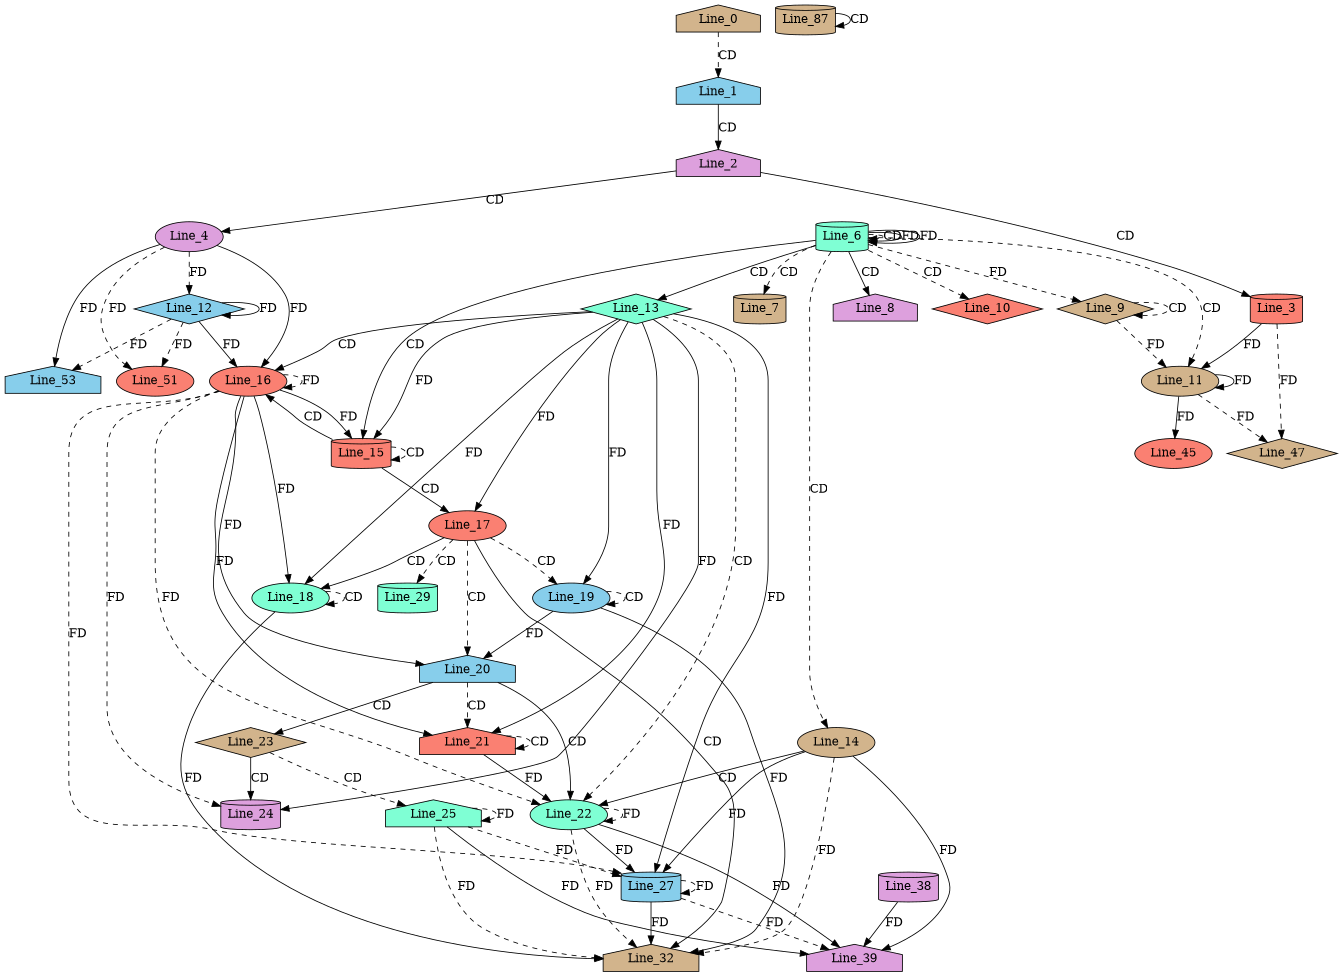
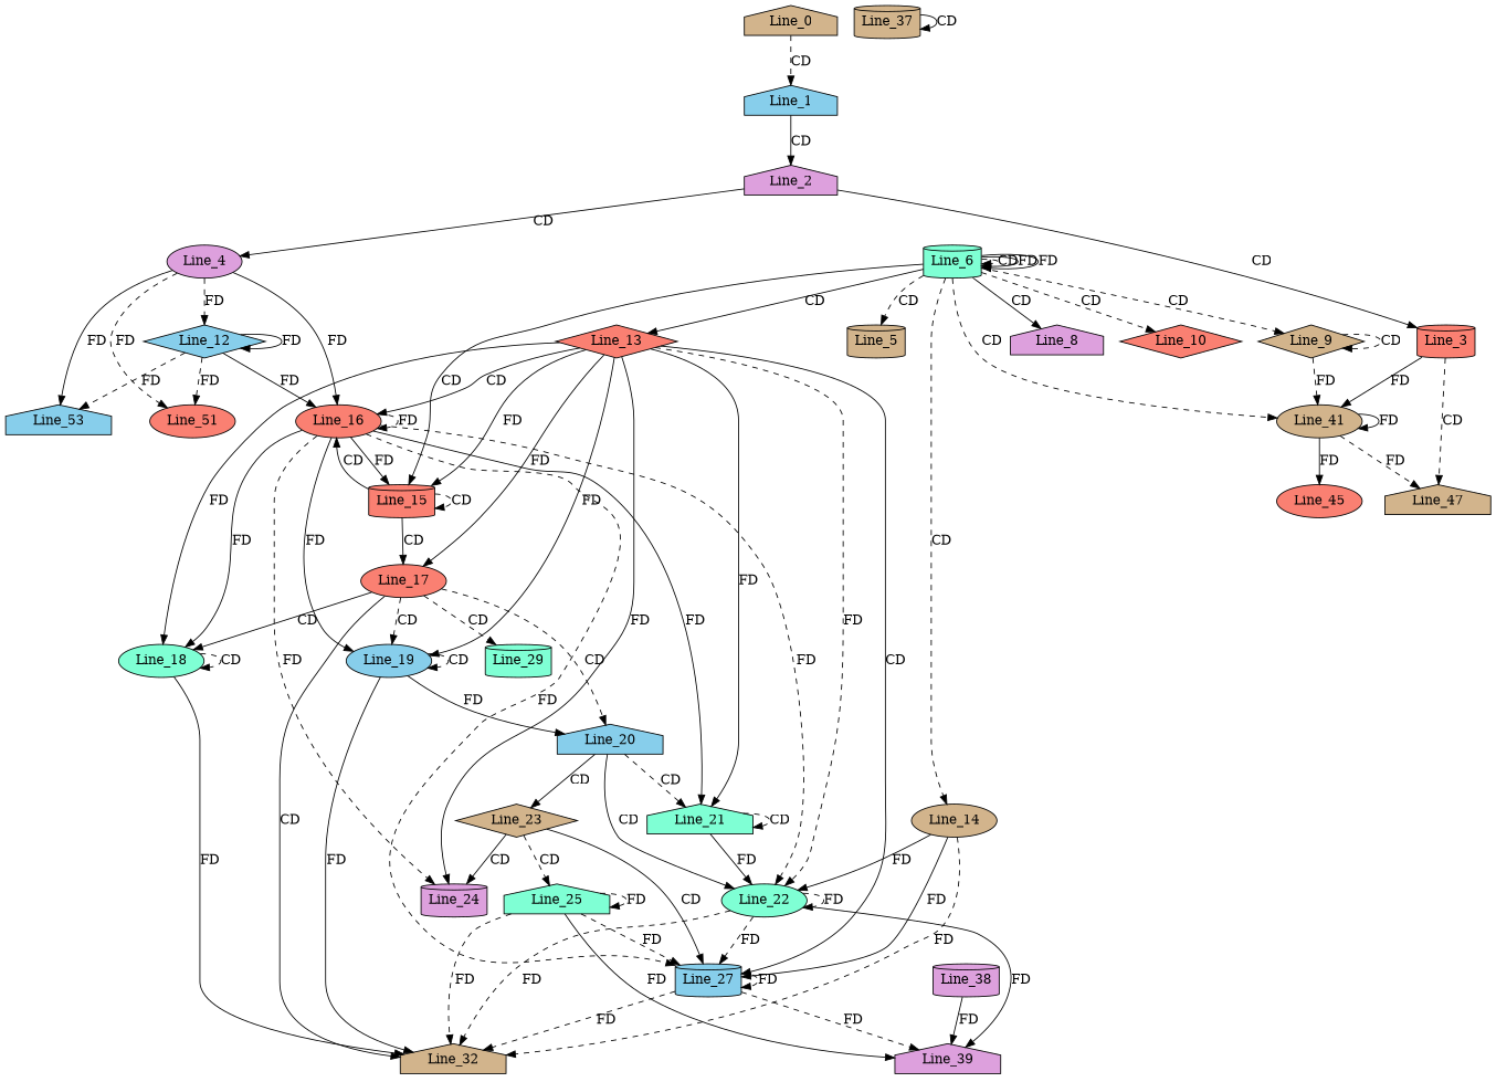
  digraph {
    node [fillcolor=tan shape=house style=filled]
    edge [style=solid]
    Line_1 [fillcolor=skyblue]
    Line_0
    Line_2 [fillcolor=plum]
    Line_3 [fillcolor=salmon shape=cylinder]
    Line_4 [fillcolor=plum shape=ellipse]
-   Line_11 [shape=ellipse]
-   Line_47 [shape=diamond]
+   Line_11 [shape=ellipse label=Line_41]
+   Line_47
    Line_12 [fillcolor=skyblue shape=diamond]
    Line_16 [fillcolor=salmon shape=ellipse]
    Line_51 [fillcolor=salmon shape=ellipse]
    Line_53 [fillcolor=skyblue]
    Line_45 [fillcolor=salmon shape=ellipse]
    Line_15 [fillcolor=salmon shape=cylinder]
    Line_18 [fillcolor=aquamarine shape=ellipse]
    Line_19 [fillcolor=skyblue shape=ellipse]
-   Line_21 [fillcolor=salmon]
+   Line_21 [fillcolor=aquamarine]
    Line_22 [fillcolor=aquamarine shape=ellipse]
    Line_24 [fillcolor=plum shape=cylinder]
    Line_27 [fillcolor=skyblue shape=cylinder]
    Line_6 [fillcolor=aquamarine shape=cylinder]
-   Line_7 [shape=cylinder]
+   Line_7 [shape=cylinder label=Line_5]
    Line_8 [fillcolor=plum]
    Line_9 [shape=diamond]
    Line_10 [fillcolor=salmon shape=diamond]
-   Line_13 [fillcolor=aquamarine shape=diamond]
+   Line_13 [fillcolor=salmon shape=diamond]
    Line_14 [shape=ellipse]
    Line_17 [fillcolor=salmon shape=ellipse]
    Line_32
    Line_39 [fillcolor=plum]
    Line_20 [fillcolor=skyblue]
    Line_29 [fillcolor=aquamarine shape=cylinder]
    Line_23 [shape=diamond]
    Line_25 [fillcolor=aquamarine]
-   Line_37 [shape=cylinder label=Line_87]
+   Line_37 [shape=cylinder]
    Line_38 [fillcolor=plum shape=cylinder]
    Line_1 -> Line_2 [label=CD]
    Line_0 -> Line_1 [label=CD style=dashed]
    Line_2 -> Line_3 [label=CD]
    Line_2 -> Line_4 [label=CD]
    Line_3 -> Line_11 [label=FD]
-   Line_3 -> Line_47 [label=FD style=dashed]
+   Line_3 -> Line_47 [label=CD style=dashed]
    Line_4 -> Line_12 [label=FD style=dashed]
    Line_4 -> Line_16 [label=FD]
    Line_4 -> Line_51 [label=FD style=dashed]
    Line_4 -> Line_53 [label=FD]
    Line_11 -> Line_11 [label=FD]
    Line_11 -> Line_47 [label=FD style=dashed]
    Line_11 -> Line_45 [label=FD]
    Line_12 -> Line_12 [label=FD]
    Line_12 -> Line_16 [label=FD]
    Line_12 -> Line_51 [label=FD style=dashed]
    Line_12 -> Line_53 [label=FD style=dashed]
    Line_16 -> Line_16 [label=FD style=dashed]
    Line_16 -> Line_15 [label=FD]
    Line_16 -> Line_18 [label=FD]
-   Line_16 -> Line_20 [label=FD]
+   Line_16 -> Line_19 [label=FD]
    Line_16 -> Line_21 [label=FD]
    Line_16 -> Line_22 [label=FD style=dashed]
    Line_16 -> Line_24 [label=FD style=dashed]
    Line_16 -> Line_27 [label=FD style=dashed]
    Line_15 -> Line_16 [label=CD]
    Line_15 -> Line_15 [label=CD style=dashed]
    Line_15 -> Line_17 [label=CD]
    Line_18 -> Line_18 [label=CD style=dashed]
    Line_18 -> Line_32 [label=FD]
    Line_19 -> Line_19 [label=CD style=dashed]
    Line_19 -> Line_32 [label=FD]
    Line_19 -> Line_20 [label=FD]
    Line_21 -> Line_21 [label=CD style=dashed]
    Line_21 -> Line_22 [label=FD]
    Line_22 -> Line_22 [label=FD style=dashed]
-   Line_22 -> Line_27 [label=FD]
+   Line_22 -> Line_27 [label=FD style=dashed]
    Line_22 -> Line_32 [label=FD style=dashed]
    Line_22 -> Line_39 [label=FD]
    Line_27 -> Line_27 [label=FD style=dashed]
-   Line_27 -> Line_32 [label=FD]
+   Line_27 -> Line_32 [label=FD style=dashed]
    Line_27 -> Line_39 [label=FD style=dashed]
    Line_6 -> Line_11 [label=CD style=dashed]
    Line_6 -> Line_15 [label=CD]
    Line_6 -> Line_6 [label=CD style=dashed]
    Line_6 -> Line_6 [label=FD]
    Line_6 -> Line_6 [label=FD]
    Line_6 -> Line_7 [label=CD style=dashed]
    Line_6 -> Line_8 [label=CD]
-   Line_6 -> Line_9 [label=FD style=dashed]
+   Line_6 -> Line_9 [label=CD style=dashed]
    Line_6 -> Line_10 [label=CD style=dashed]
    Line_6 -> Line_13 [label=CD]
    Line_6 -> Line_14 [label=CD style=dashed]
    Line_9 -> Line_11 [label=FD style=dashed]
    Line_9 -> Line_9 [label=CD style=dashed]
    Line_13 -> Line_16 [label=CD]
    Line_13 -> Line_15 [label=FD]
    Line_13 -> Line_18 [label=FD]
    Line_13 -> Line_19 [label=FD]
    Line_13 -> Line_21 [label=FD]
-   Line_13 -> Line_22 [label=CD style=dashed]
+   Line_13 -> Line_22 [label=FD style=dashed]
    Line_13 -> Line_24 [label=FD]
-   Line_13 -> Line_27 [label=FD]
+   Line_13 -> Line_27 [label=CD]
    Line_13 -> Line_17 [label=FD]
-   Line_14 -> Line_22 [label=CD]
+   Line_14 -> Line_22 [label=FD]
    Line_14 -> Line_27 [label=FD]
    Line_14 -> Line_32 [label=FD style=dashed]
-   Line_14 -> Line_39 [label=FD]
    Line_17 -> Line_18 [label=CD]
    Line_17 -> Line_19 [label=CD style=dashed]
    Line_17 -> Line_32 [label=CD]
    Line_17 -> Line_20 [label=CD style=dashed]
    Line_17 -> Line_29 [label=CD style=dashed]
    Line_20 -> Line_21 [label=CD style=dashed]
    Line_20 -> Line_22 [label=CD]
    Line_20 -> Line_23 [label=CD]
    Line_23 -> Line_24 [label=CD]
+   Line_23 -> Line_27 [label=CD]
    Line_23 -> Line_25 [label=CD style=dashed]
    Line_25 -> Line_27 [label=FD style=dashed]
    Line_25 -> Line_32 [label=FD style=dashed]
    Line_25 -> Line_39 [label=FD]
    Line_25 -> Line_25 [label=FD style=dashed]
    Line_37 -> Line_37 [label=CD]
    Line_38 -> Line_39 [label=FD]
  }
